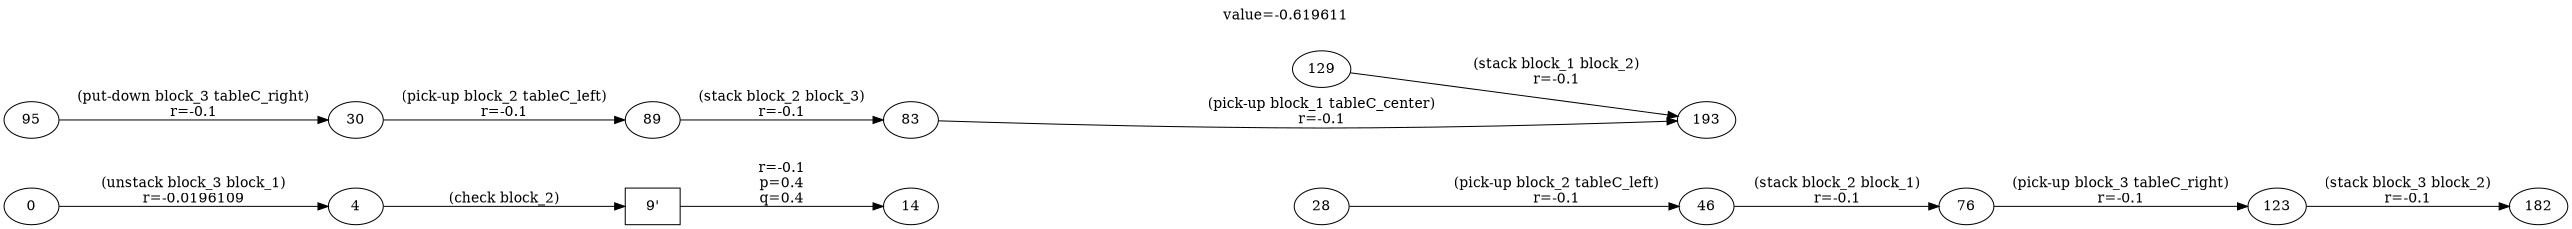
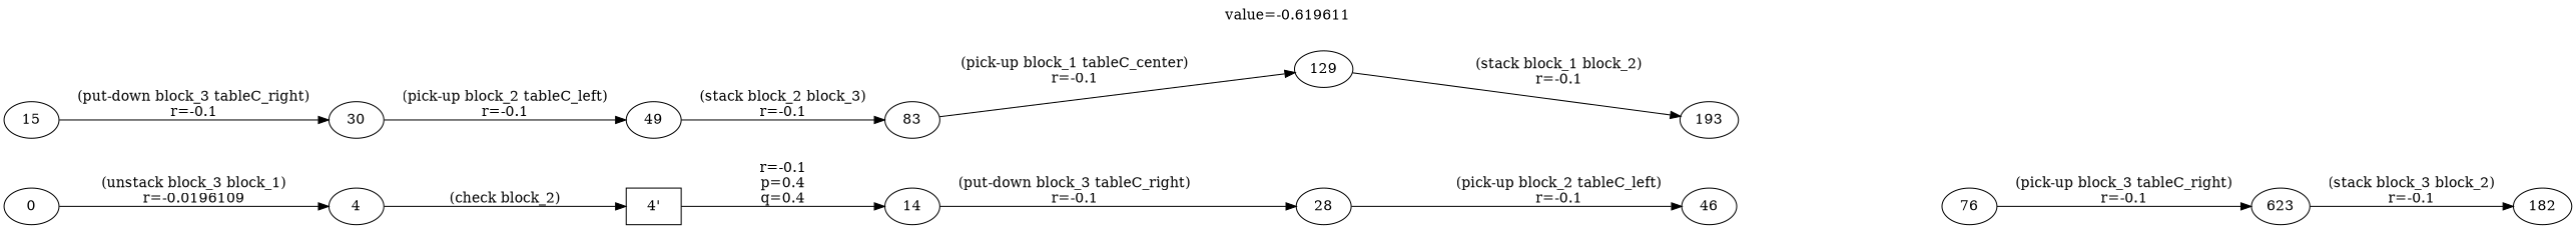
  digraph {
    label="value=-0.619611"
    labelloc=top
    rankdir=LR
    0
    4
-   "4'" [shape=box label="9'"]
+   "4'" [shape=box]
    14
    28
-   15 [label=95]
+   15
    30
    46
    76
-   123
+   123 [label=623]
    182
-   49 [label=89]
+   49
    83
    129
    193
    0 -> 4 [label="(unstack block_3 block_1)\nr=-0.0196109"]
    4 -> "4'" [label="(check block_2)"]
    "4'" -> 14 [label="\nr=-0.1\np=0.4\nq=0.4"]
+   14 -> 28 [label="(put-down block_3 tableC_right)\nr=-0.1"]
    28 -> 46 [label="(pick-up block_2 tableC_left)\nr=-0.1"]
    15 -> 30 [label="(put-down block_3 tableC_right)\nr=-0.1"]
    30 -> 49 [label="(pick-up block_2 tableC_left)\nr=-0.1"]
-   46 -> 76 [label="(stack block_2 block_1)\nr=-0.1"]
    76 -> 123 [label="(pick-up block_3 tableC_right)\nr=-0.1"]
    123 -> 182 [label="(stack block_3 block_2)\nr=-0.1"]
    49 -> 83 [label="(stack block_2 block_3)\nr=-0.1"]
-   83 -> 193 [label="(pick-up block_1 tableC_center)\nr=-0.1"]
+   83 -> 129 [label="(pick-up block_1 tableC_center)\nr=-0.1"]
    129 -> 193 [label="(stack block_1 block_2)\nr=-0.1"]
  }
